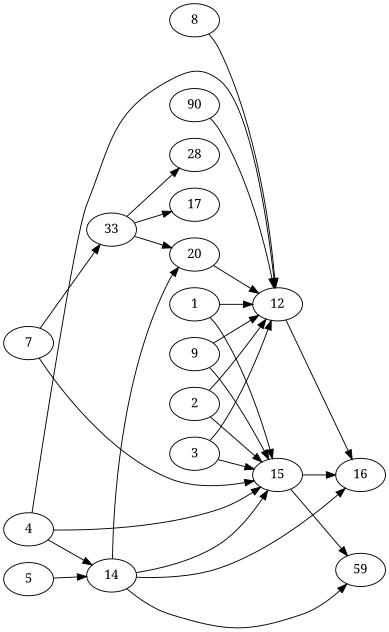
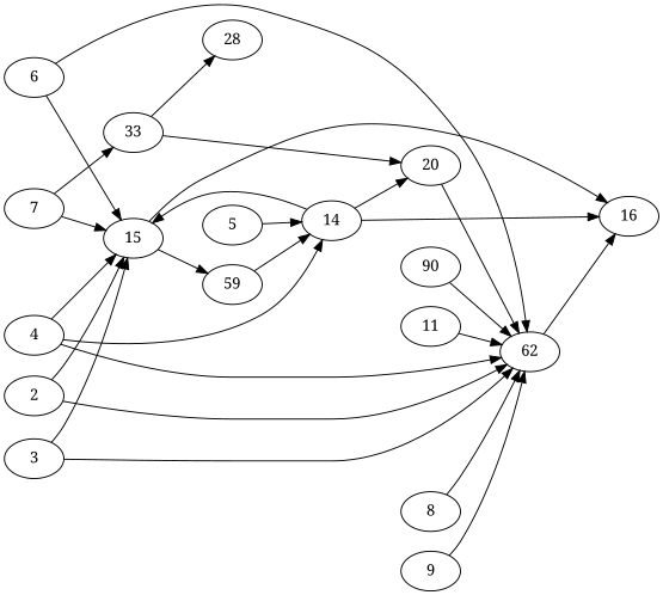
  digraph {
    fontname="Noto Serif"
    rankdir=LR
    node [alpha=0.14 fontname="Noto Serif"]
    edge [fontname="Noto Serif"]
-   1 [alpha=0.09 expect_size=37111808]
-   12 [alpha=0.10 expect_size=6001664]
+   1 [alpha=0.09 expect_size=37111808 label=6]
+   12 [alpha=0.10 expect_size=6001664 label=62]
    15 [alpha=0.06 expect_size=50000896]
    16 [alpha=0.12 expect_size=41893888]
    n5 [expect_size=40062976 label=59]
    20 [alpha=0.09 expect_size=26625024]
    2 [expect_size=41928704]
    3 [alpha=0.08 expect_size=23897088]
    4 [alpha=0.16 expect_size=37265408]
    14 [alpha=0.16 expect_size=12532736]
    5 [alpha=0.17 expect_size=31367168]
    7 [alpha=0.20 expect_size=12560384]
    n13 [alpha=0.19 expect_size=39937024 label=33]
-   17 [alpha=0.06 expect_size=30449664]
    n15 [alpha=0.19 expect_size=29676544 label=28]
    8 [alpha=0.04 expect_size=12852224]
    9 [expect_size=9710592]
    n18 [alpha=0.15 expect_size=49929216 label=90]
+   11 [alpha=0.00 expect_size=32065536]
    1 -> 12
    1 -> 15
    12 -> 16
    15 -> 16
    15 -> n5
    20 -> 12
    2 -> 12
    2 -> 15
    3 -> 12
    3 -> 15
    4 -> 12
    4 -> 15
    4 -> 14
    14 -> 15
    14 -> 16
-   14 -> n5
+   n5 -> 14
    14 -> 20
    5 -> 14
    7 -> 15
    7 -> n13
    n13 -> 20
-   n13 -> 17
    n13 -> n15
    8 -> 12
    9 -> 12
-   9 -> 15
    n18 -> 12
+   11 -> 12
  }
